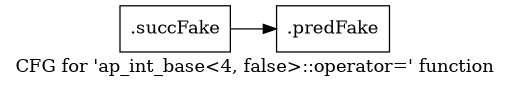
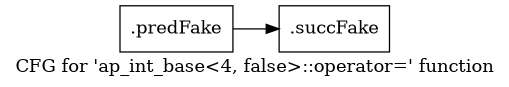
  digraph {
    label="CFG for 'ap_int_base\<4, false\>::operator=' function"
    rankdir=LR
    node [shape=record]
    n1 [label="{.predFake}"]
    n2 [filename="/media/miguel/NewVolume/Linux/Xilinx/Vitis_HLS/2020.2/include/ap_int_base.h" label="{.succFake}" linenumber=464]
-   n2 -> n1 [execusionnum=332 filename="/media/miguel/NewVolume/Linux/Xilinx/Vitis_HLS/2020.2/include/ap_int_base.h"]
+   n1 -> n2 [execusionnum=332 filename="/media/miguel/NewVolume/Linux/Xilinx/Vitis_HLS/2020.2/include/ap_int_base.h"]
  }
